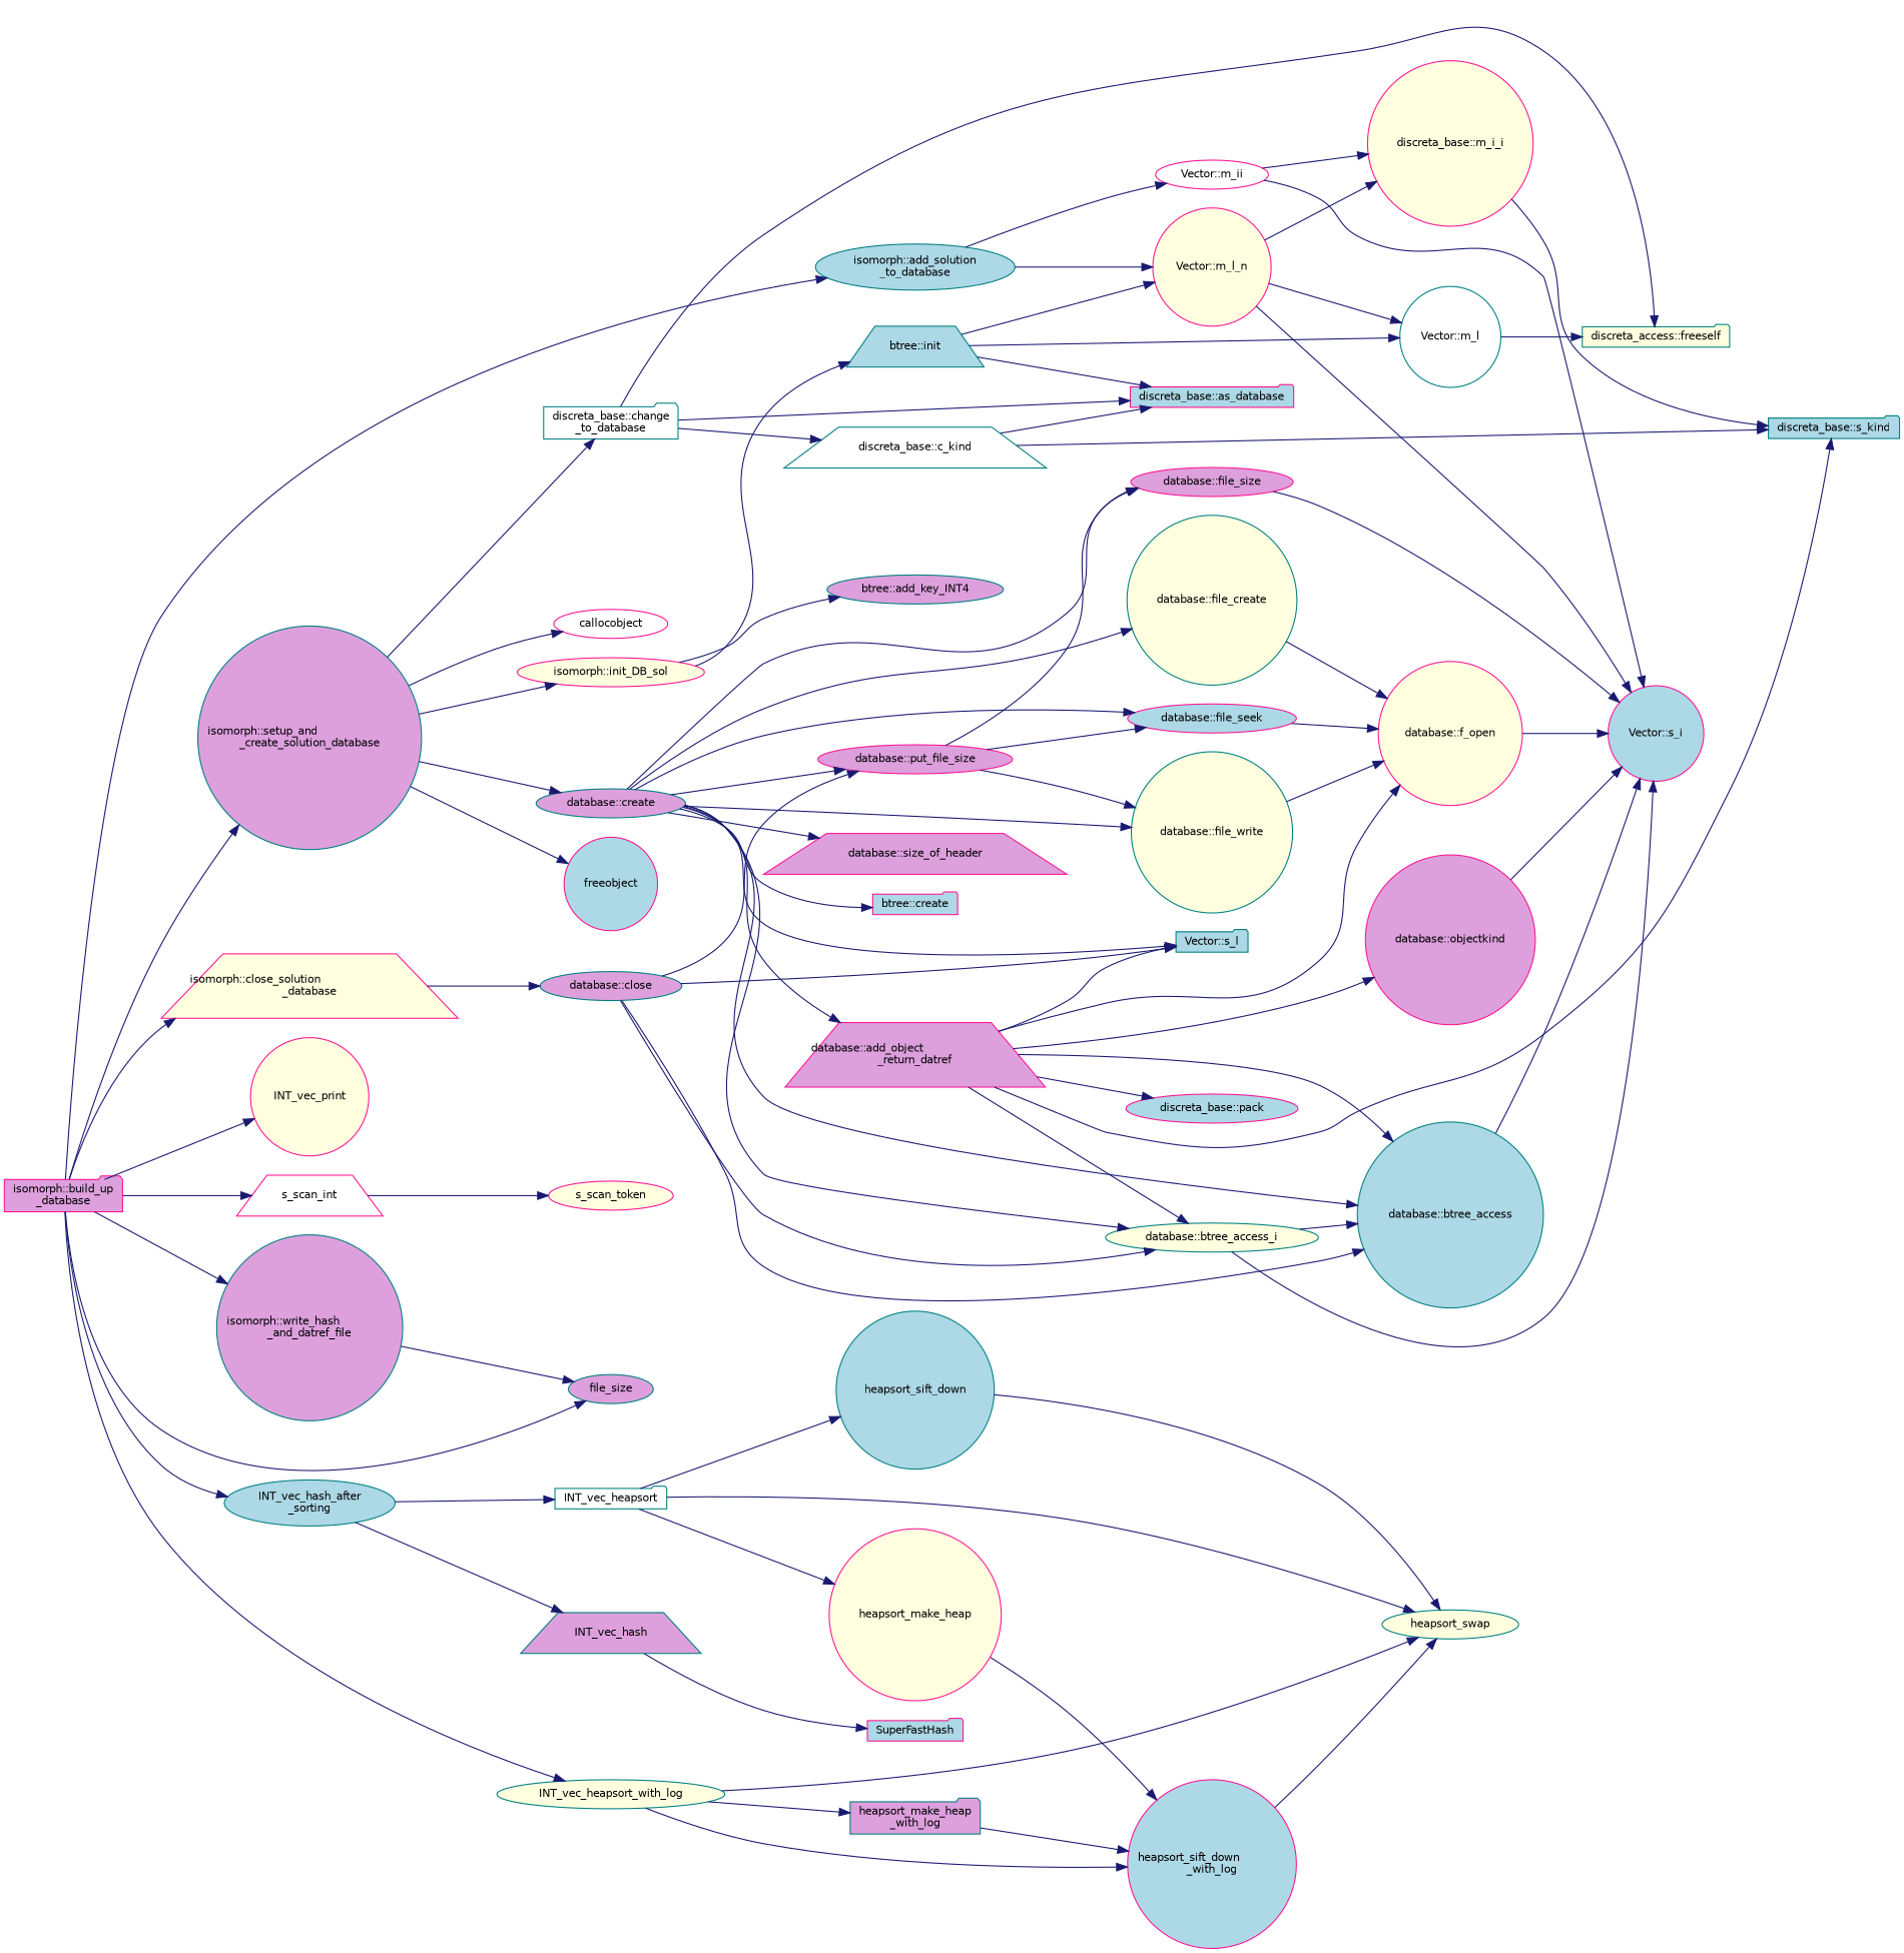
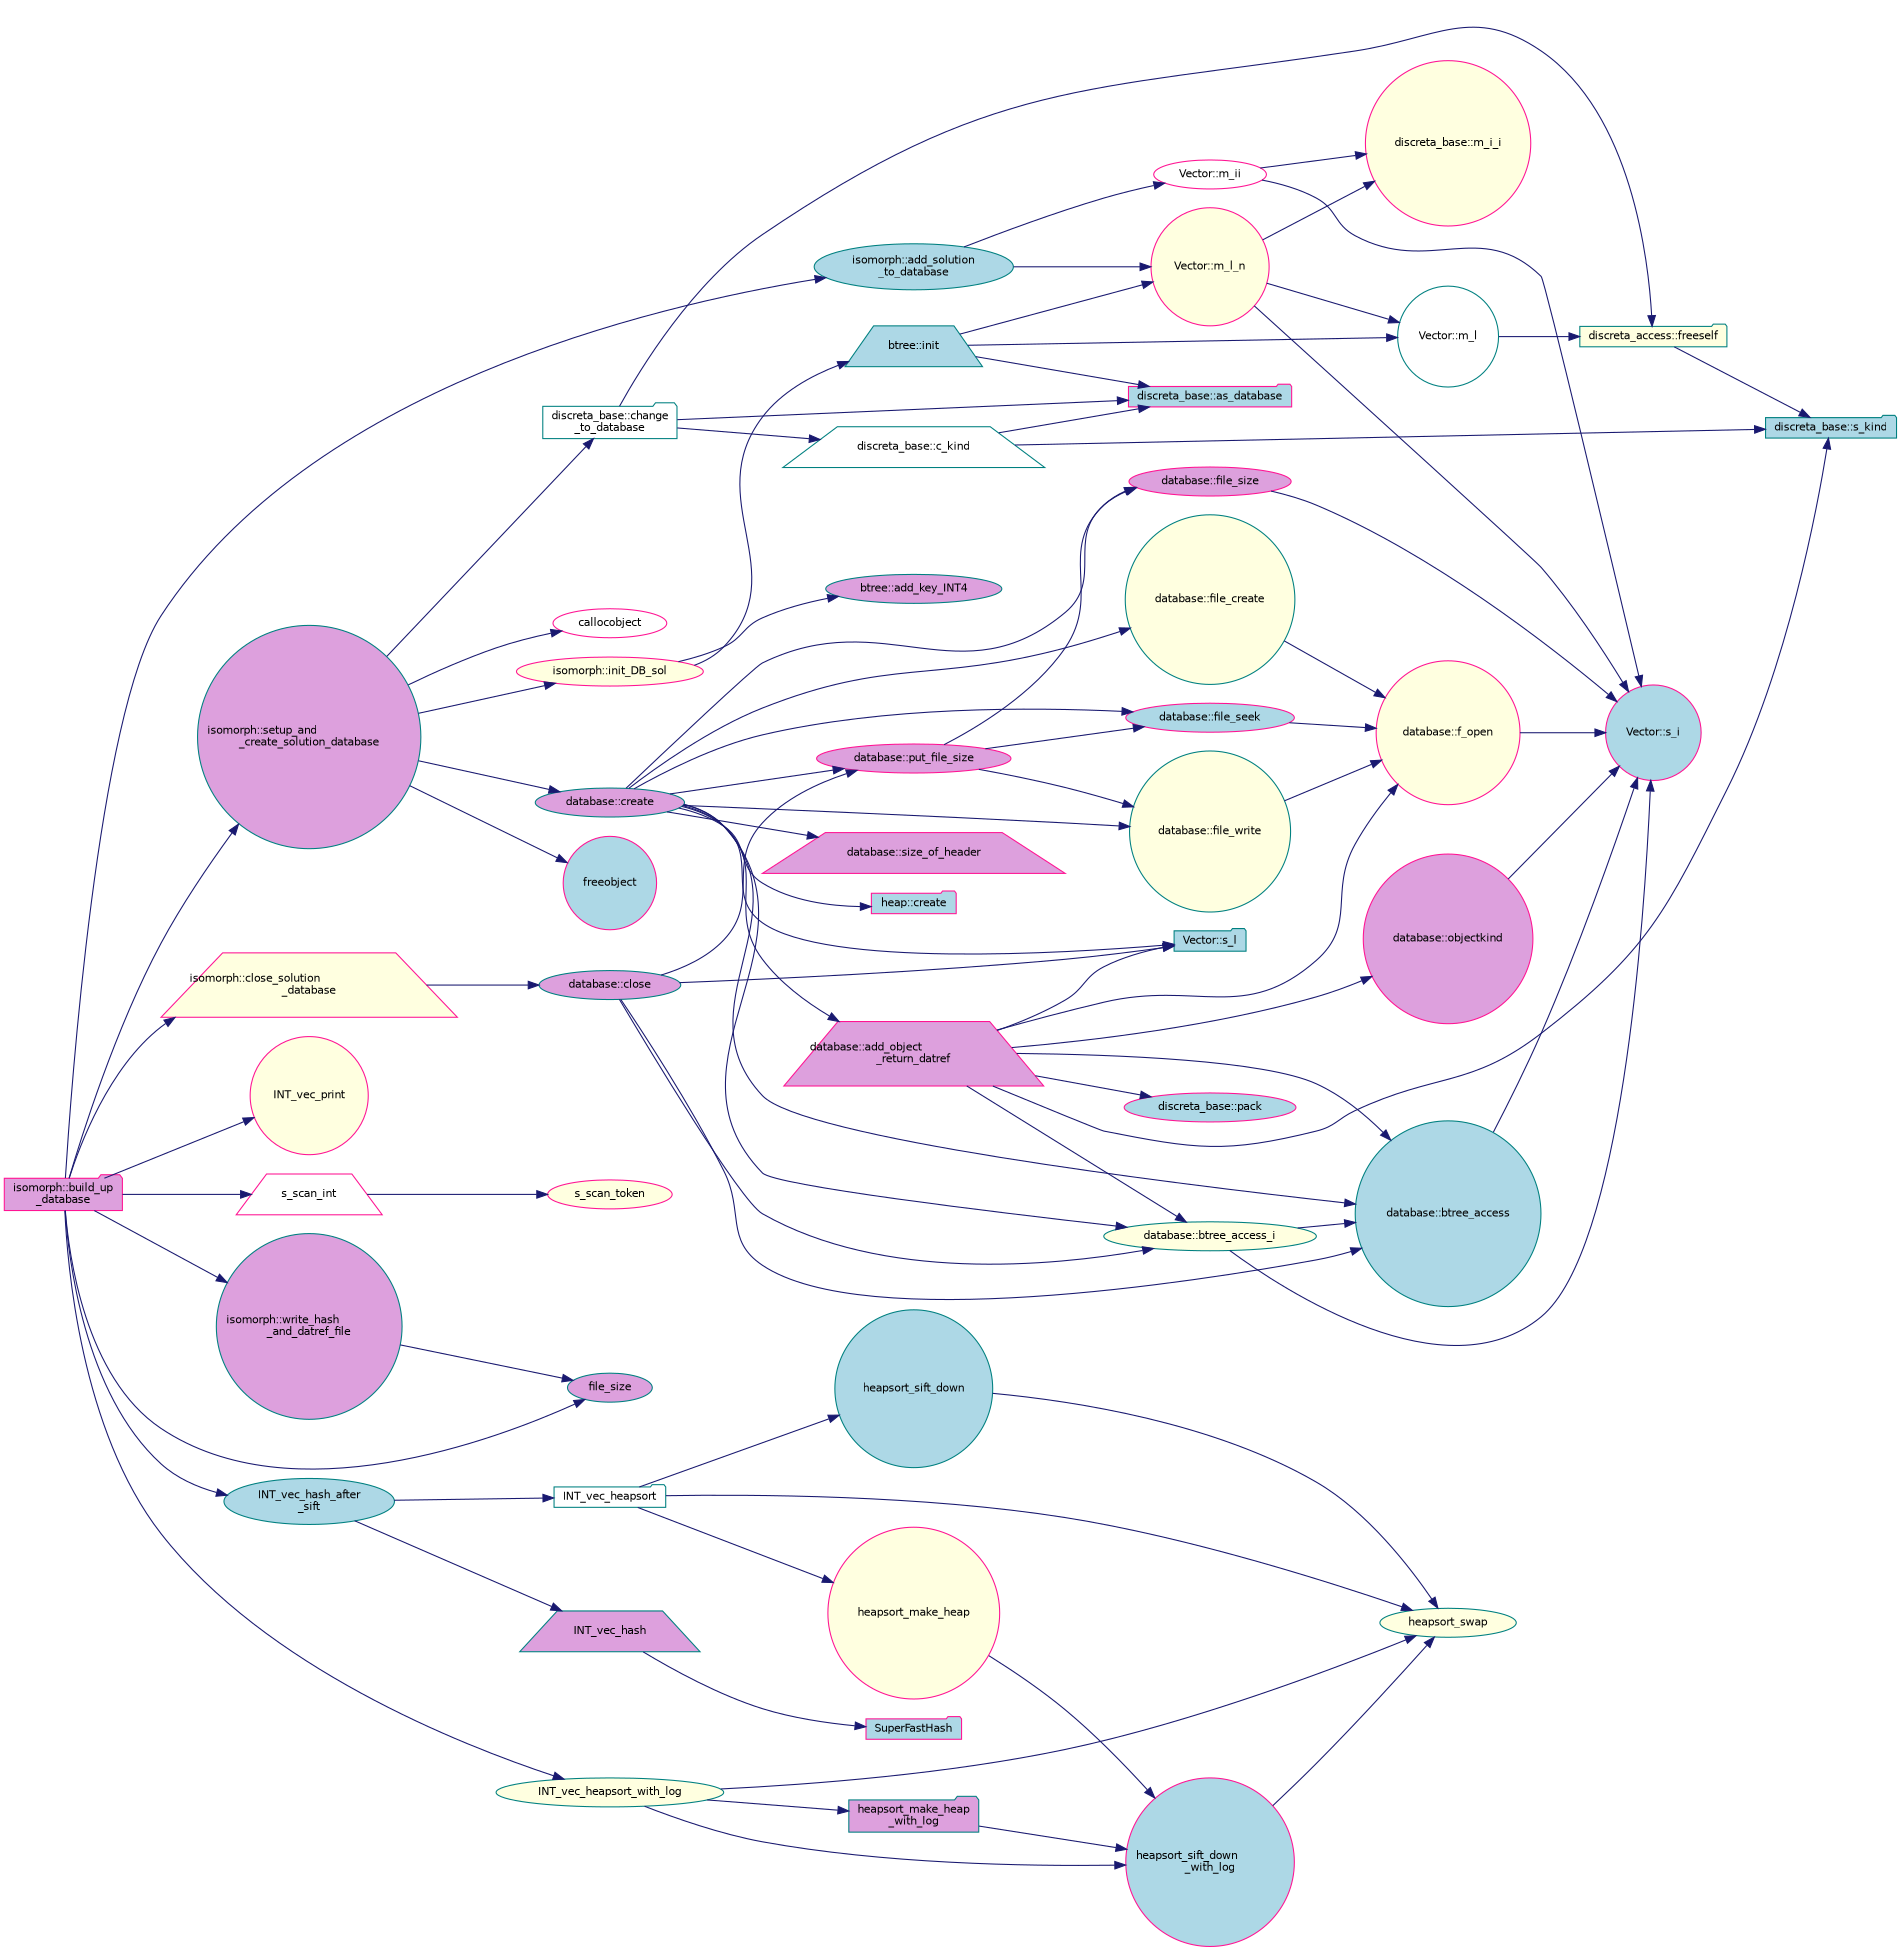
  digraph {
    rankdir=LR
    node [color=deeppink fillcolor=lightblue fontname=Helvetica fontsize=10 shape=ellipse style=filled]
    edge [color=midnightblue fontname=Helvetica fontsize=10 labelfontname=Helvetica labelfontsize=10 style=solid]
    n1 [fillcolor=plum fontcolor=black height=0.2 label="isomorph::build_up\l_database" shape=folder width=0.4]
    n2 [color=teal fillcolor=plum height=0.2 label="isomorph::setup_and\l_create_solution_database" shape=circle width=0.4]
    n3 [color=teal fillcolor=plum height=0.2 label=file_size width=0.4]
    n4 [fillcolor=white height=0.2 label=s_scan_int shape=trapezium width=0.4]
    n5 [fillcolor=lightyellow height=0.2 label=INT_vec_print shape=circle width=0.4]
-   n6 [color=teal height=0.2 label="INT_vec_hash_after\l_sorting" width=0.4]
+   n6 [color=teal height=0.2 label="INT_vec_hash_after\l_sift" width=0.4]
    n7 [color=teal height=0.2 label="isomorph::add_solution\l_to_database" width=0.4]
    n8 [color=teal fillcolor=plum height=0.2 label="isomorph::write_hash\l_and_datref_file" shape=circle width=0.4]
    n9 [color=teal fillcolor=lightyellow height=0.2 label=INT_vec_heapsort_with_log width=0.4]
    n10 [fillcolor=lightyellow height=0.2 label="isomorph::close_solution\l_database" shape=trapezium width=0.4]
    n11 [height=0.2 label=freeobject shape=circle width=0.4]
    n12 [fillcolor=white height=0.2 label=callocobject width=0.4]
    n13 [color=teal fillcolor=white height=0.2 label="discreta_base::change\l_to_database" shape=folder width=0.4]
    n14 [fillcolor=lightyellow height=0.2 label="isomorph::init_DB_sol" width=0.4]
    n15 [color=teal fillcolor=plum height=0.2 label="database::create" width=0.4]
    n16 [fillcolor=lightyellow height=0.2 label=s_scan_token width=0.4]
    n17 [color=teal fillcolor=white height=0.2 label=INT_vec_heapsort shape=folder width=0.4]
    n18 [color=teal fillcolor=plum height=0.2 label=INT_vec_hash shape=trapezium width=0.4]
    n19 [fillcolor=lightyellow height=0.2 label="Vector::m_l_n" shape=circle width=0.4]
    n20 [fillcolor=white height=0.2 label="Vector::m_ii" width=0.4]
    n21 [color=teal fillcolor=lightyellow height=0.2 label=heapsort_swap width=0.4]
    n22 [color=teal fillcolor=plum height=0.2 label="heapsort_make_heap\l_with_log" shape=folder width=0.4]
    n23 [height=0.2 label="heapsort_sift_down\l_with_log" shape=circle width=0.4]
    n24 [color=teal fillcolor=plum height=0.2 label="database::close" width=0.4]
    n25 [color=teal fillcolor=lightyellow height=0.2 label="discreta_access::freeself" shape=folder width=0.4]
    n26 [color=teal fillcolor=white height=0.2 label="discreta_base::c_kind" shape=trapezium width=0.4]
    n27 [height=0.2 label="discreta_base::as_database" shape=folder width=0.4]
    n28 [color=teal height=0.2 label="btree::init" shape=trapezium width=0.4]
    n29 [color=teal fillcolor=plum height=0.2 label="btree::add_key_INT4" width=0.4]
    n30 [fillcolor=plum height=0.2 label="database::size_of_header" shape=trapezium width=0.4]
    n31 [color=teal fillcolor=lightyellow height=0.2 label="database::file_create" shape=circle width=0.4]
    n32 [fillcolor=plum height=0.2 label="database::file_size" width=0.4]
    n33 [height=0.2 label="database::file_seek" width=0.4]
    n34 [color=teal fillcolor=lightyellow height=0.2 label="database::file_write" shape=circle width=0.4]
    n35 [fillcolor=plum height=0.2 label="database::put_file_size" width=0.4]
    n36 [color=teal height=0.2 label="database::btree_access" shape=circle width=0.4]
    n37 [color=teal height=0.2 label="Vector::s_l" shape=folder width=0.4]
    n38 [color=teal fillcolor=lightyellow height=0.2 label="database::btree_access_i" width=0.4]
-   n39 [height=0.2 label="btree::create" shape=folder width=0.4]
+   n39 [height=0.2 label="heap::create" shape=folder width=0.4]
    n40 [fillcolor=plum height=0.2 label="database::add_object\l_return_datref" shape=trapezium width=0.4]
    n41 [color=teal height=0.2 label="discreta_base::s_kind" shape=folder width=0.4]
    n42 [color=teal fillcolor=white height=0.2 label="Vector::m_l" shape=circle width=0.4]
    n43 [height=0.2 label="Vector::s_i" shape=circle width=0.4]
    n44 [fillcolor=lightyellow height=0.2 label="discreta_base::m_i_i" shape=circle width=0.4]
    n45 [fillcolor=lightyellow height=0.2 label="database::f_open" shape=circle width=0.4]
    n46 [fillcolor=lightyellow height=0.2 label=heapsort_make_heap shape=circle width=0.4]
    n47 [color=teal height=0.2 label=heapsort_sift_down shape=circle width=0.4]
    n48 [height=0.2 label=SuperFastHash shape=folder width=0.4]
    n49 [fillcolor=plum height=0.2 label="database::objectkind" shape=circle width=0.4]
    n50 [height=0.2 label="discreta_base::pack" width=0.4]
    n1 -> n2
    n1 -> n3
    n1 -> n4
    n1 -> n5
    n1 -> n6
    n1 -> n7
    n1 -> n8
    n1 -> n9
    n1 -> n10
    n2 -> n11
    n2 -> n12
    n2 -> n13
    n2 -> n14
    n2 -> n15
    n4 -> n16
    n6 -> n17
    n6 -> n18
    n7 -> n19
    n7 -> n20
    n8 -> n3
    n9 -> n21
    n9 -> n22
    n9 -> n23
    n10 -> n24
    n13 -> n25
    n13 -> n26
    n13 -> n27
    n14 -> n28
    n14 -> n29
    n15 -> n30
    n15 -> n31
    n15 -> n32
    n15 -> n33
    n15 -> n34
    n15 -> n35
    n15 -> n36
    n15 -> n37
    n15 -> n38
    n15 -> n39
    n15 -> n40
    n17 -> n21
    n17 -> n46
    n17 -> n47
    n18 -> n48
    n19 -> n42
    n19 -> n43
    n19 -> n44
    n20 -> n43
    n20 -> n44
    n22 -> n23
    n23 -> n21
    n24 -> n35
    n24 -> n36
    n24 -> n37
    n24 -> n38
-   n44 -> n41
+   n25 -> n41
    n26 -> n27
    n26 -> n41
    n28 -> n19
    n28 -> n27
    n28 -> n42
    n31 -> n45
    n32 -> n43
    n33 -> n45
    n34 -> n45
    n35 -> n32
    n35 -> n33
    n35 -> n34
    n36 -> n43
    n38 -> n36
    n38 -> n43
    n40 -> n36
    n40 -> n37
    n40 -> n38
    n40 -> n41
    n40 -> n45
    n40 -> n49
    n40 -> n50
    n42 -> n25
    n45 -> n43
    n46 -> n23
    n47 -> n21
    n49 -> n43
  }
